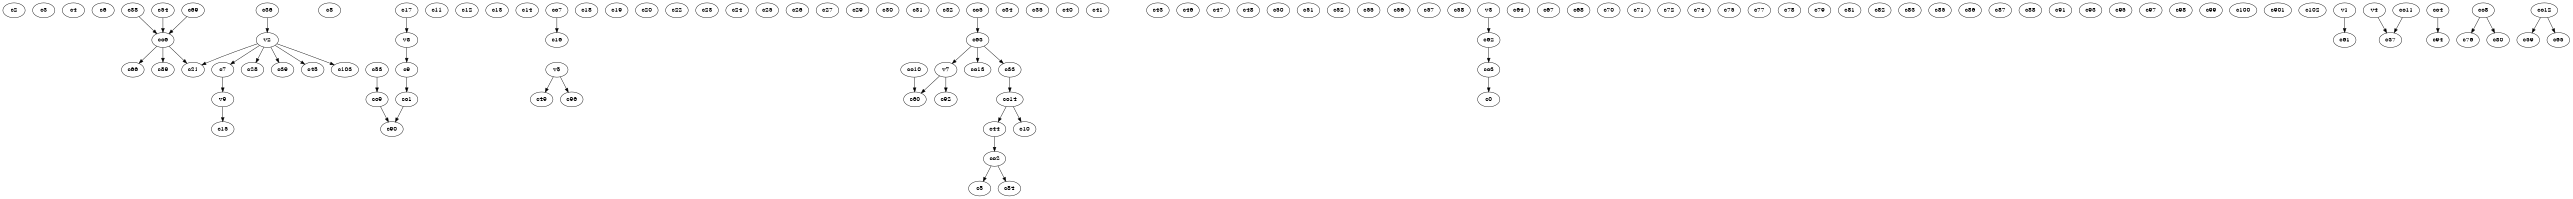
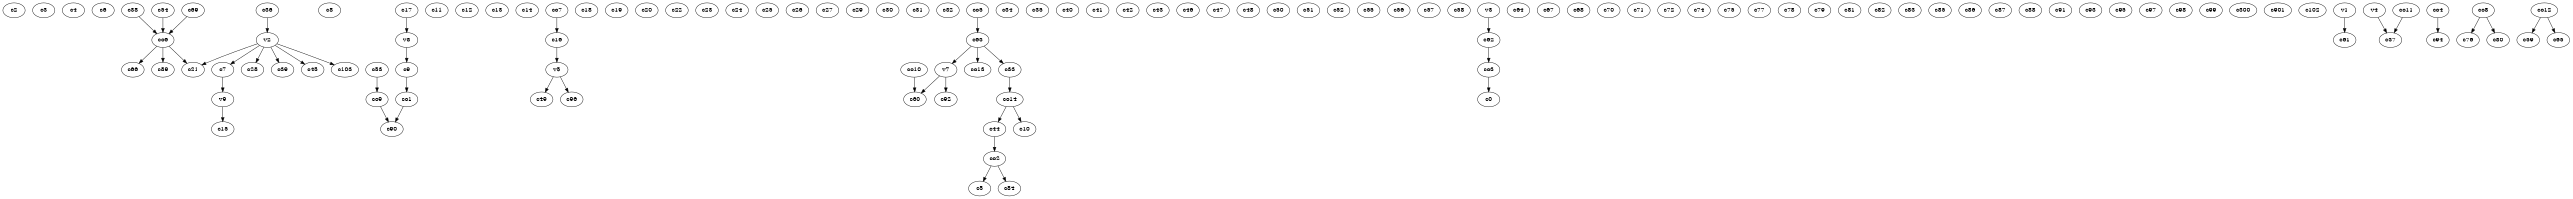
  strict digraph {
    edge [weight=1]
    c2
    c3
    c4
    c6
    n5 [label=v9]
    c7
    c15
    c8
    c9
    co1
    c90
    c11
    c12
    c13
    c14
    c16
    v5
    c49
    c96
    c17
    v8
    c18
    c19
    c20
    c22
    c23
    c24
    c25
    c26
    c27
    c29
    c30
    c31
    c32
    c33
    co14
    c44
    c10
    c34
    c35
    c36
    v2
    c21
    c28
    c39
    c45
    c103
    c38
    co6
    c66
    c89
    c40
    c41
+   c42
    c43
    co2
    c5
    c84
    c46
    c47
    c48
    c50
    c51
    c52
    c53
    co9
    c54
    c55
    c56
    c57
    c58
    c62
    co3
    n74 [label=c0]
    c63
    v7
    co13
    c60
    c92
    c64
    c67
    c68
    c69
    c70
    c71
    c72
    co5
    c74
    c75
    c77
    c78
    c79
    c81
    c82
    c83
    c85
    c86
    c87
    c88
    c91
    c93
    c95
    c97
    c98
    c99
-   c100
+   c100 [label=c300]
    n107 [label=c901]
    c102
    v1
    c61
    v3
    v4
    c37
    co4
    c94
    co7
    co8
    c76
    c80
    co10
    co11
    co12
    c59
    c65
    n5 -> c15
    c7 -> n5
    c9 -> co1
    co1 -> c90
+   c16 -> v5
    v5 -> c49
    v5 -> c96
    c17 -> v8
    v8 -> c9
    c33 -> co14
    co14 -> c44
    co14 -> c10
    c44 -> co2
    c36 -> v2
    v2 -> c7
    v2 -> c21
    v2 -> c28
    v2 -> c39
    v2 -> c45
    v2 -> c103
    c38 -> co6
    co6 -> c21
    co6 -> c66
    co6 -> c89
    co2 -> c5
    co2 -> c84
    c53 -> co9
    co9 -> c90
    c54 -> co6
    c62 -> co3
    co3 -> n74
    c63 -> c33
    c63 -> v7
    c63 -> co13
    v7 -> c60
    v7 -> c92
    c69 -> co6
    co5 -> c63
    v1 -> c61
    v3 -> c62
    v4 -> c37
    co4 -> c94
    co7 -> c16
    co8 -> c76
    co8 -> c80
    co10 -> c60
    co11 -> c37
    co12 -> c59
    co12 -> c65
  }
